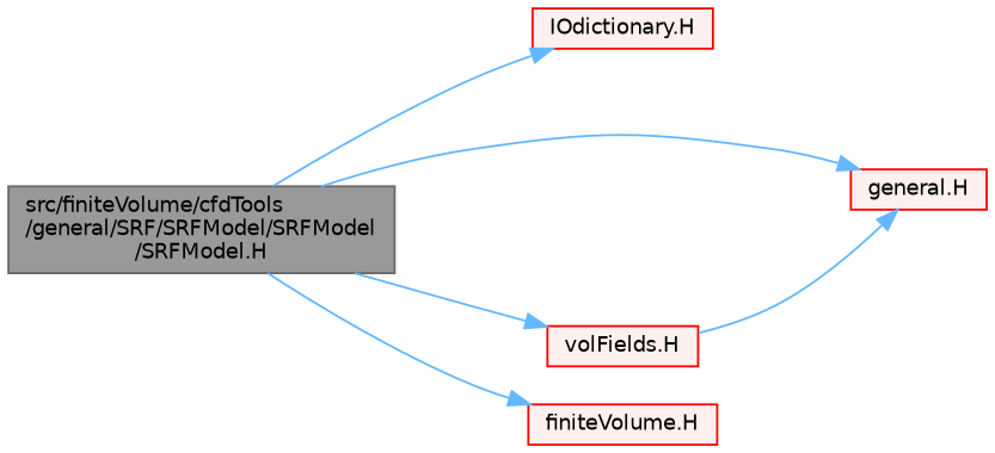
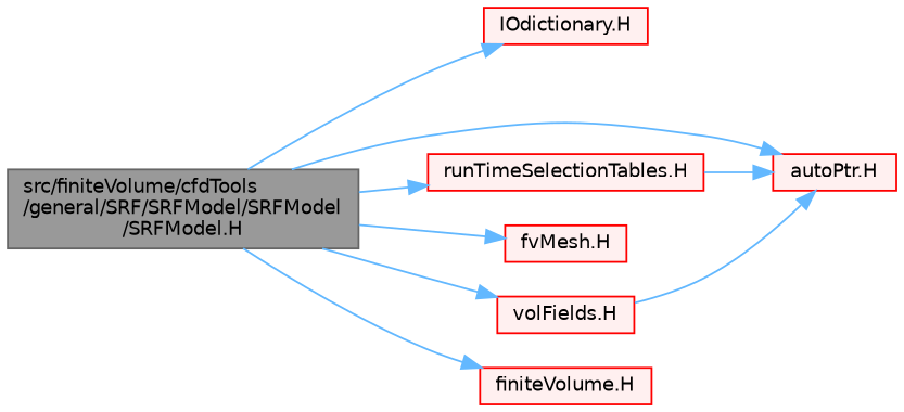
  digraph {
    rankdir=LR
    node [color=red fillcolor="#FFF0F0" fontname=Helvetica fontsize=10 shape=box style=filled]
    edge [color=steelblue1 fontname=Helvetica fontsize=10 labelfontname=Helvetica labelfontsize=10 style=solid]
    n1 [color=gray40 fillcolor=grey60 fontcolor=black height=0.2 label="src/finiteVolume/cfdTools\l/general/SRF/SRFModel/SRFModel\l/SRFModel.H" width=0.4]
    n2 [height=0.2 label="IOdictionary.H" width=0.4]
-   n3 [height=0.2 label="general.H" width=0.4]
+   n3 [height=0.2 label="autoPtr.H" width=0.4]
+   n4 [height=0.2 label="runTimeSelectionTables.H" width=0.4]
+   n5 [height=0.2 label="fvMesh.H" width=0.4]
    n6 [height=0.2 label="volFields.H" width=0.4]
    n7 [height=0.2 label="finiteVolume.H" width=0.4]
    n1 -> n2
    n1 -> n3
+   n1 -> n4
+   n1 -> n5
    n1 -> n6
    n1 -> n7
+   n4 -> n3
    n6 -> n3
  }
